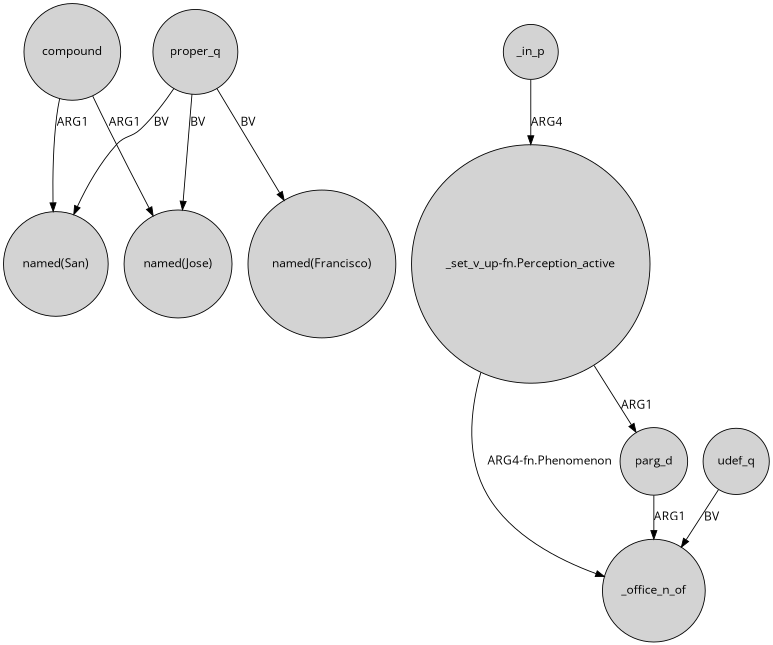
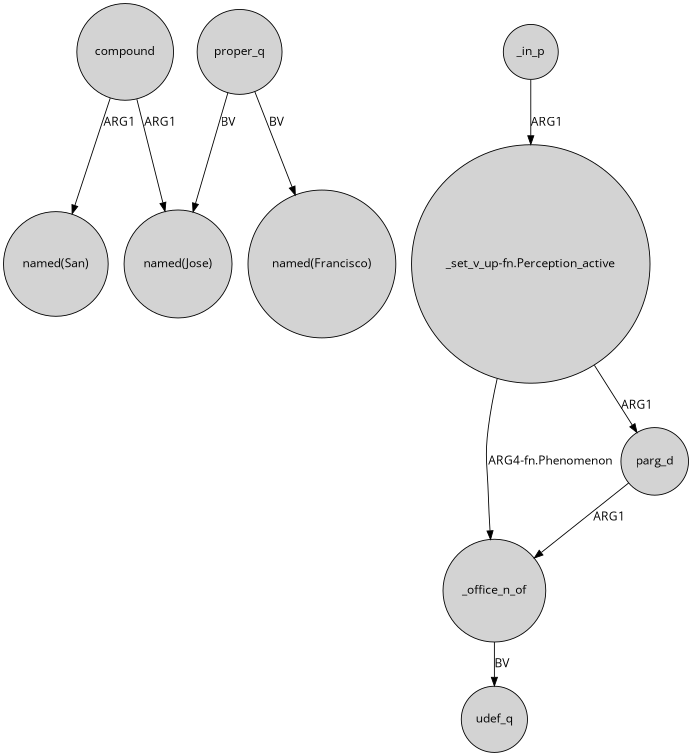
  digraph {
    fontname="Open Sans"
    node [fontname="Open Sans" shape=circle style=filled]
    edge [fontname="Open Sans"]
    compound
    "named(San)"
    "named(Jose)"
    proper_q
    "named(Francisco)"
    _in_p
    "_set_v_up-fn.Perception_active"
    _office_n_of
    parg_d
    udef_q
    compound -> "named(San)" [label=ARG1]
    compound -> "named(Jose)" [label=ARG1]
-   proper_q -> "named(San)" [label=BV]
    proper_q -> "named(Jose)" [label=BV]
    proper_q -> "named(Francisco)" [label=BV]
-   _in_p -> "_set_v_up-fn.Perception_active" [label=ARG4]
+   _in_p -> "_set_v_up-fn.Perception_active" [label=ARG1]
    "_set_v_up-fn.Perception_active" -> _office_n_of [label="ARG4-fn.Phenomenon"]
    "_set_v_up-fn.Perception_active" -> parg_d [label=ARG1]
    parg_d -> _office_n_of [label=ARG1]
-   udef_q -> _office_n_of [label=BV]
+   _office_n_of -> udef_q [label=BV]
  }
